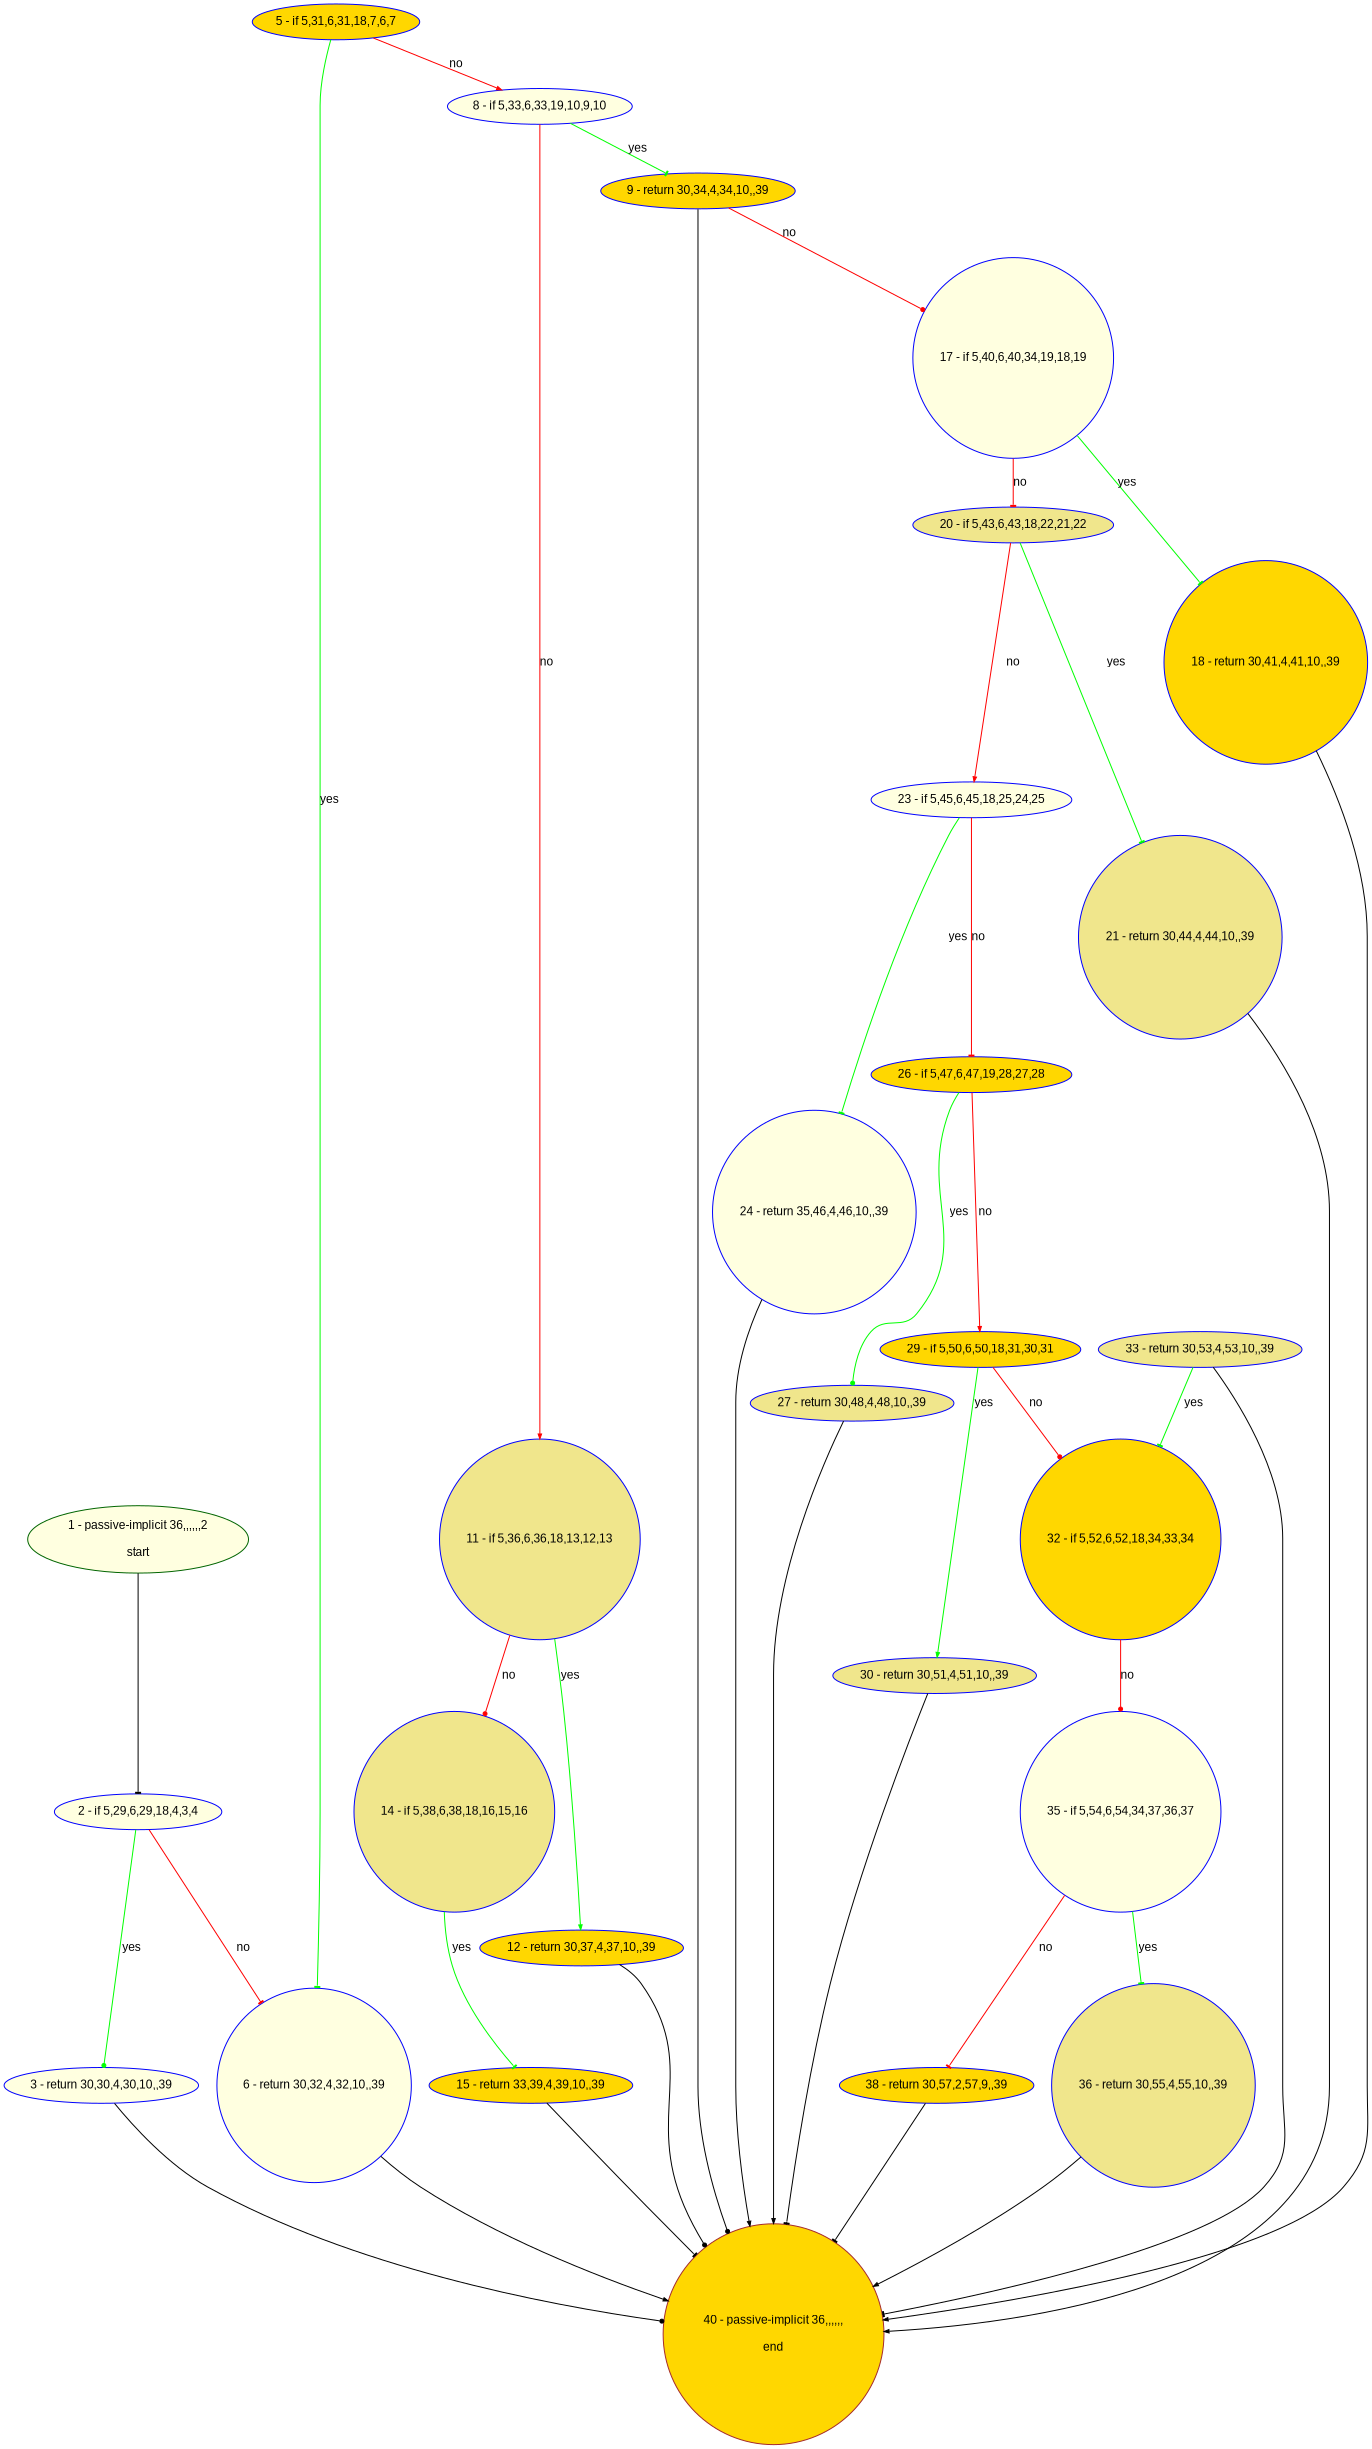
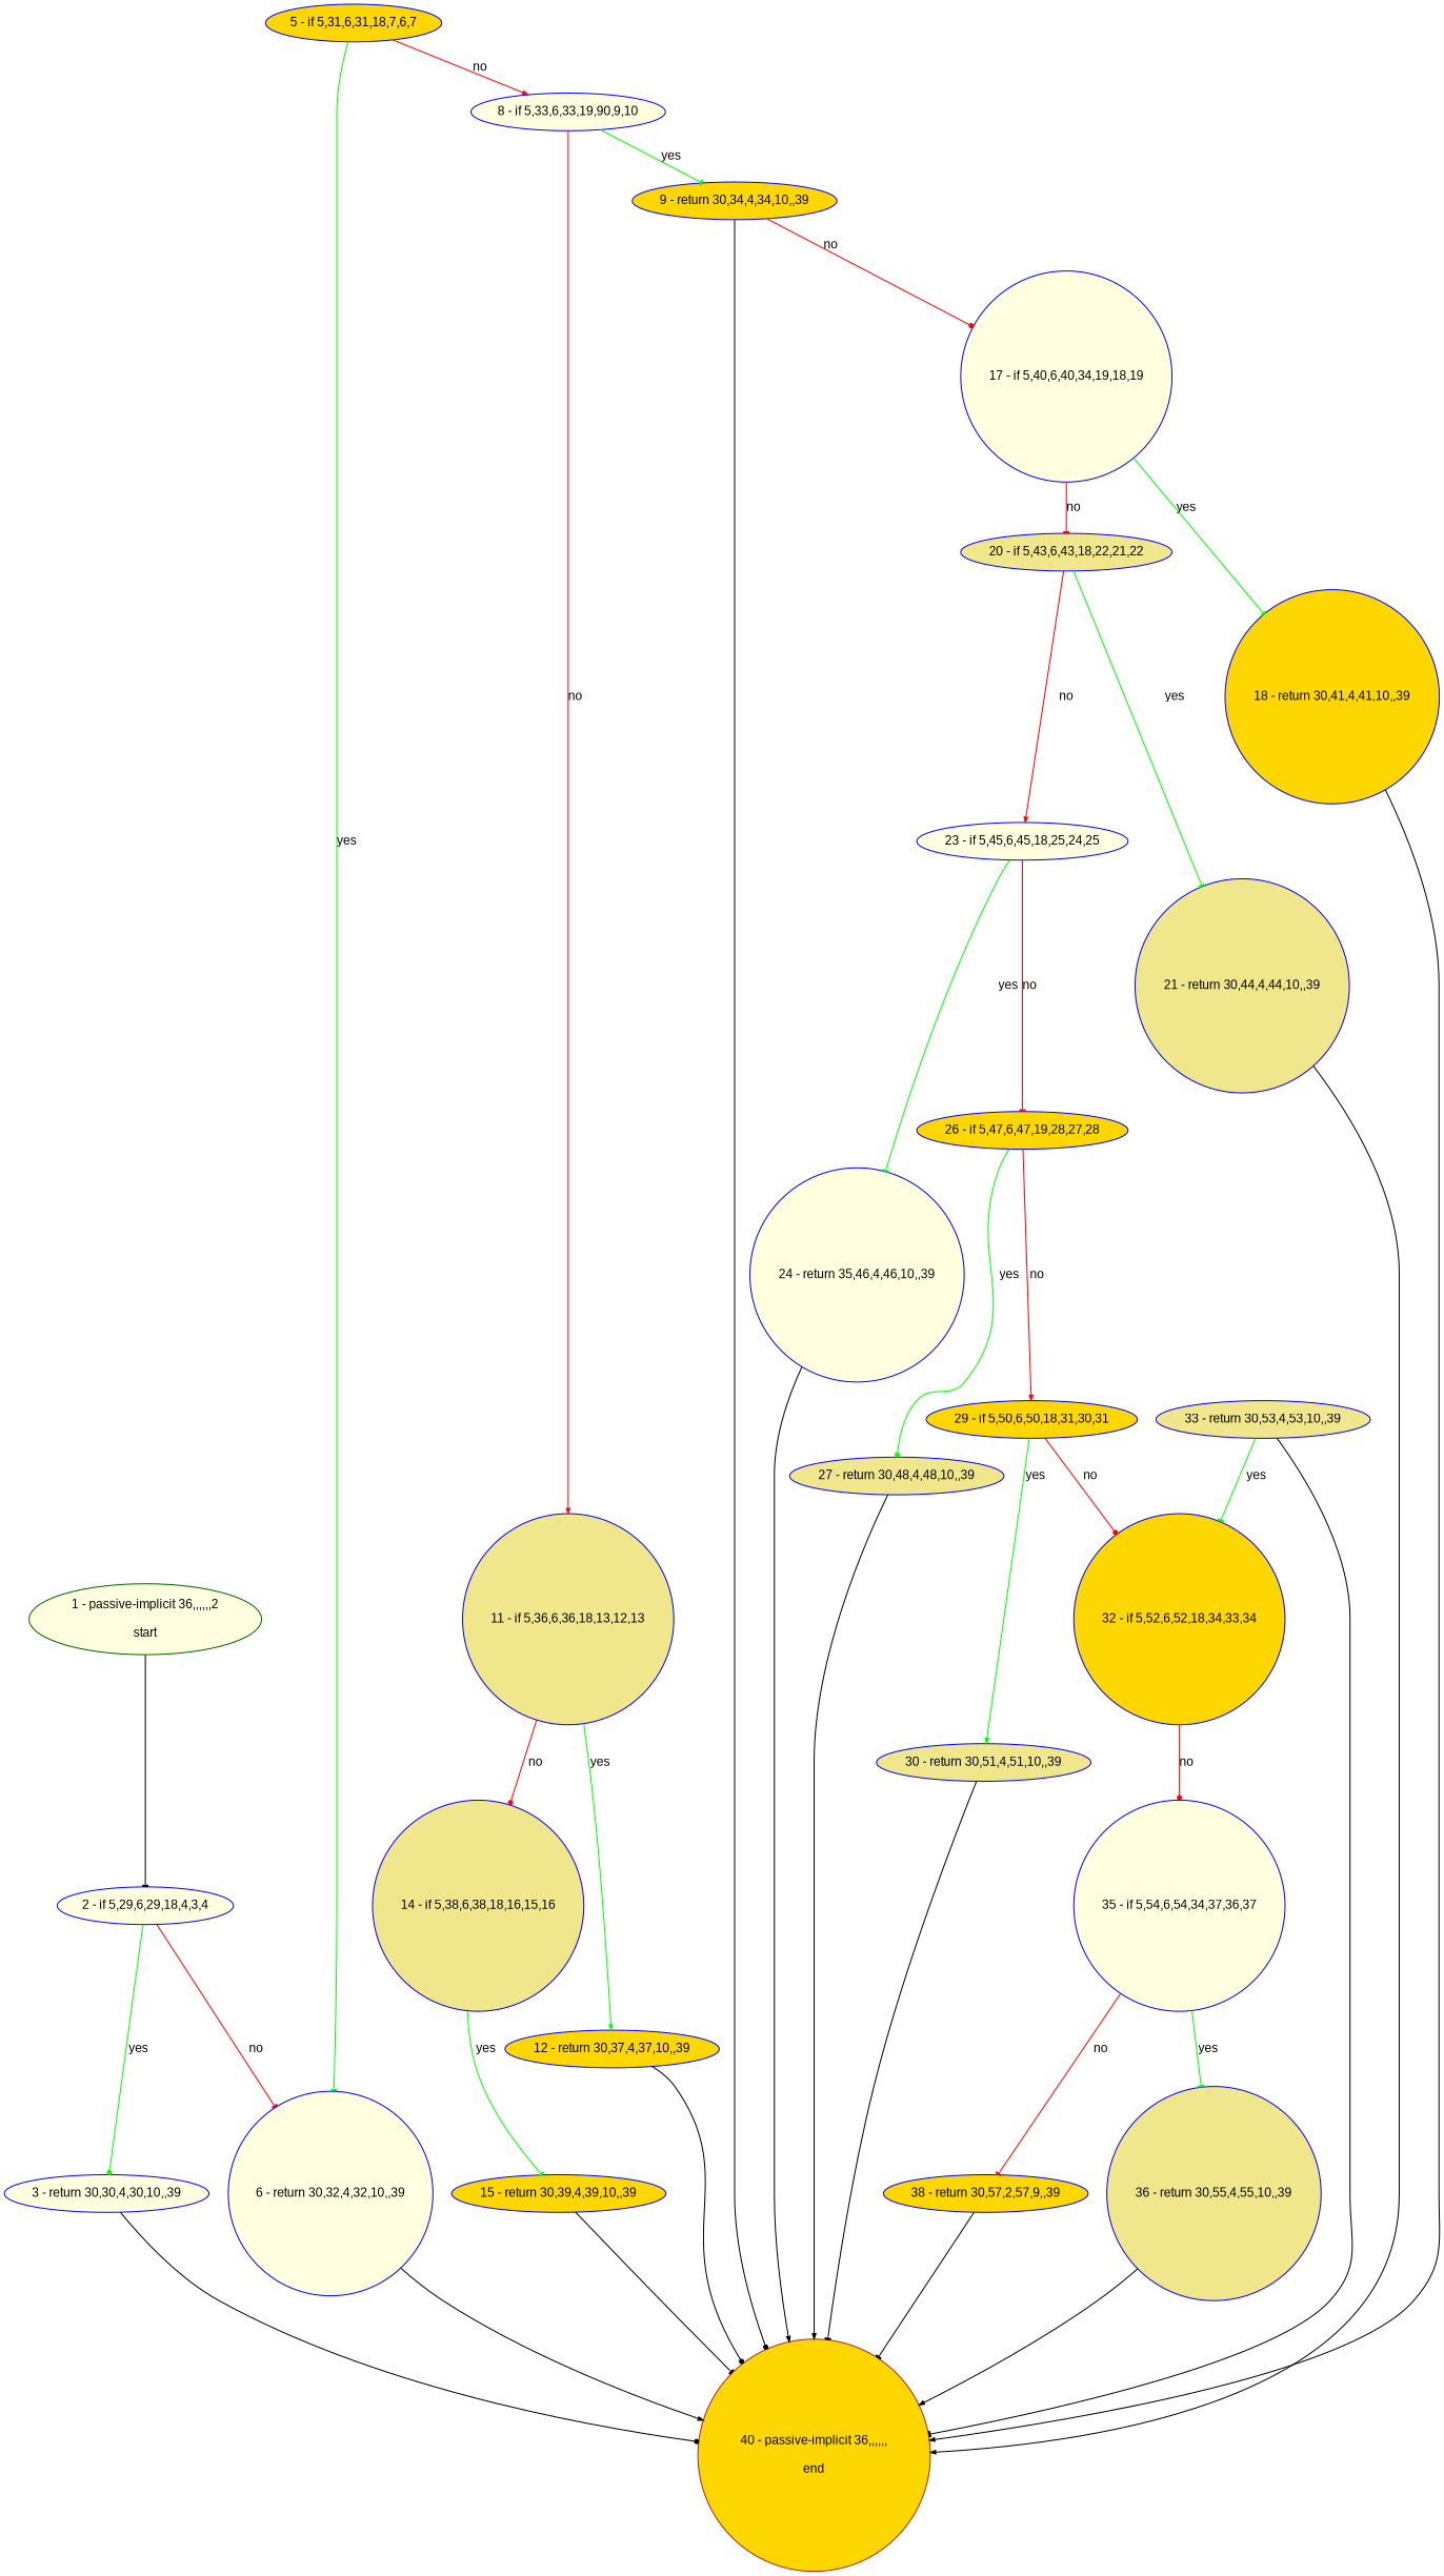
  digraph {
    bgcolor=white
    compound=true
    fillcolor="#FFFFCC"
    fontname=Arial
    fontsize=12
    pack=true
    packmode=clust
    style="rounded,filled"
    node [color="#0000ff" compound=true fillcolor=gold fixedsize=false fontname=Arial fontsize=12 node_initialized=no shape=ellipse style=filled]
    edge [arrowhead=tee arrowsize=0.5 arrowtail=none color="#000000" compound=true dir=forward fontcolor=black fontname=Arial fontsize=12]
    n1 [fillcolor=lightyellow label="2 - if 5,29,6,29,18,4,3,4"]
    n2 [fillcolor=lightyellow label="3 - return 30,30,4,30,10,,39"]
    n3 [fillcolor=lightyellow label="6 - return 30,32,4,32,10,,39" shape=circle]
    n4 [color="#a52a2a" label="40 - passive-implicit 36,,,,,,\n\nend" shape=circle]
    n5 [label="5 - if 5,31,6,31,18,7,6,7"]
-   n6 [fillcolor=lightyellow label="8 - if 5,33,6,33,19,10,9,10"]
+   n6 [fillcolor=lightyellow label="8 - if 5,33,6,33,19,90,9,10"]
    n7 [color="#006400" fillcolor=lightyellow label="1 - passive-implicit 36,,,,,,2\n\nstart"]
    n8 [label="9 - return 30,34,4,34,10,,39"]
    n9 [fillcolor=khaki label="11 - if 5,36,6,36,18,13,12,13" shape=circle]
    n10 [fillcolor=lightyellow label="17 - if 5,40,6,40,34,19,18,19" shape=circle]
    n11 [label="12 - return 30,37,4,37,10,,39"]
    n12 [fillcolor=khaki label="14 - if 5,38,6,38,18,16,15,16" shape=circle]
-   n13 [label="15 - return 33,39,4,39,10,,39"]
+   n13 [label="15 - return 30,39,4,39,10,,39"]
    n14 [label="18 - return 30,41,4,41,10,,39" shape=circle]
    n15 [fillcolor=khaki label="20 - if 5,43,6,43,18,22,21,22"]
    n16 [fillcolor=khaki label="21 - return 30,44,4,44,10,,39" shape=circle]
    n17 [fillcolor=lightyellow label="23 - if 5,45,6,45,18,25,24,25"]
    n18 [fillcolor=lightyellow label="24 - return 35,46,4,46,10,,39" shape=circle]
    n19 [label="26 - if 5,47,6,47,19,28,27,28"]
    n20 [fillcolor=khaki label="27 - return 30,48,4,48,10,,39"]
    n21 [label="29 - if 5,50,6,50,18,31,30,31"]
    n22 [fillcolor=khaki label="30 - return 30,51,4,51,10,,39"]
    n23 [label="32 - if 5,52,6,52,18,34,33,34" shape=circle]
    n24 [fillcolor=lightyellow label="35 - if 5,54,6,54,34,37,36,37" shape=circle]
    n25 [fillcolor=khaki label="33 - return 30,53,4,53,10,,39"]
    n26 [fillcolor=khaki label="36 - return 30,55,4,55,10,,39" shape=circle]
    n27 [label="38 - return 30,57,2,57,9,,39"]
    n1 -> n2 [arrowhead=dot color="#00ff00" label=yes]
    n1 -> n3 [color="#ff0000" label=no]
    n2 -> n4 [arrowhead=dot]
    n3 -> n4 [arrowhead=normal]
    n5 -> n3 [color="#00ff00" label=yes]
    n5 -> n6 [arrowhead=normal color="#ff0000" label=no]
    n6 -> n8 [color="#00ff00" label=yes]
    n6 -> n9 [arrowhead=normal color="#ff0000" label=no]
    n7 -> n1
    n8 -> n4 [arrowhead=dot]
    n8 -> n10 [arrowhead=dot color="#ff0000" label=no]
    n9 -> n11 [arrowhead=normal color="#00ff00" label=yes]
    n9 -> n12 [arrowhead=dot color="#ff0000" label=no]
    n10 -> n14 [color="#00ff00" label=yes]
    n10 -> n15 [color="#ff0000" label=no]
    n11 -> n4 [arrowhead=dot]
    n12 -> n13 [color="#00ff00" label=yes]
    n13 -> n4
    n14 -> n4 [arrowhead=normal]
    n15 -> n16 [color="#00ff00" label=yes]
    n15 -> n17 [arrowhead=normal color="#ff0000" label=no]
    n16 -> n4 [arrowhead=normal]
    n17 -> n18 [color="#00ff00" label=yes]
    n17 -> n19 [color="#ff0000" label=no]
    n18 -> n4 [arrowhead=normal]
    n19 -> n20 [arrowhead=dot color="#00ff00" label=yes]
    n19 -> n21 [arrowhead=normal color="#ff0000" label=no]
    n20 -> n4 [arrowhead=normal]
    n21 -> n22 [arrowhead=normal color="#00ff00" label=yes]
    n21 -> n23 [arrowhead=dot color="#ff0000" label=no]
    n22 -> n4
    n23 -> n24 [arrowhead=dot color="#ff0000" label=no]
    n24 -> n26 [color="#00ff00" label=yes]
    n24 -> n27 [color="#ff0000" label=no]
    n25 -> n4
    n25 -> n23 [color="#00ff00" label=yes]
    n26 -> n4 [arrowhead=normal]
    n27 -> n4
  }
